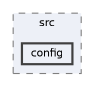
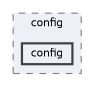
  digraph {
    compound=true
    rankdir=LR
    n1 [color=grey25 fillcolor="#edf0f7" fontname=Helvetica fontsize=10 height=0.2 label=config shape=box style="filled,bold" width=0.4]
    subgraph cluster_1 {
      bgcolor="#edf0f7"
      fontname=Helvetica
      fontsize=10
-     label=src
+     label=config
      pencolor=grey50
      style="filled,dashed"
      n1
    }
  }
